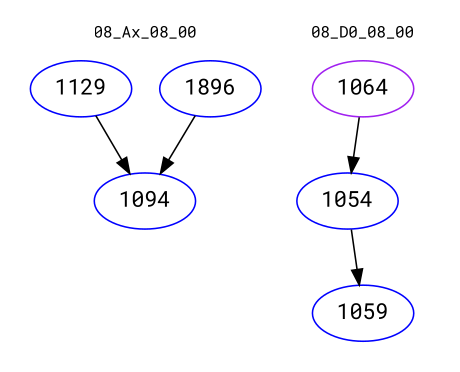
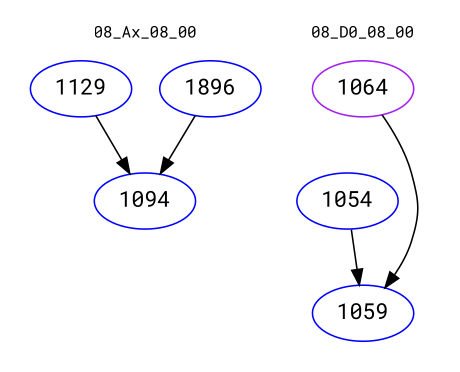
  digraph {
    fontname="Roboto Mono"
    node [color=blue fontname="Roboto Mono"]
    edge [color=black fontname="Roboto Mono"]
    n1 [label=1896]
    n2 [label=1094]
    n3 [label=1129]
    n4 [color=purple label=1064]
    n5 [label=1054]
    n6 [label=1059]
    subgraph cluster_1 {
      color=white
      fontsize=10
      label="08_Ax_08_00"
      n1
      n2
      n3
    }
    subgraph cluster_2 {
      color=white
      fontsize=10
      label="08_D0_08_00"
      n4
      n5
      n6
    }
    n1 -> n2
    n3 -> n2
-   n4 -> n5
+   n4 -> n6
    n5 -> n6
  }
